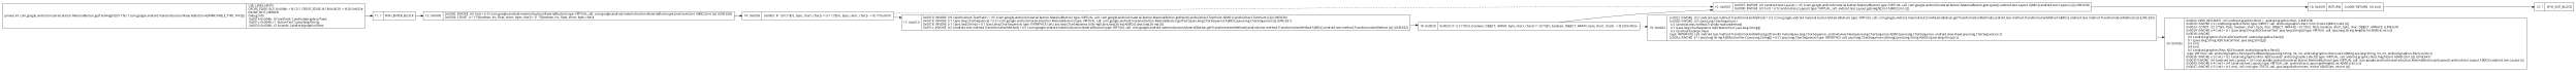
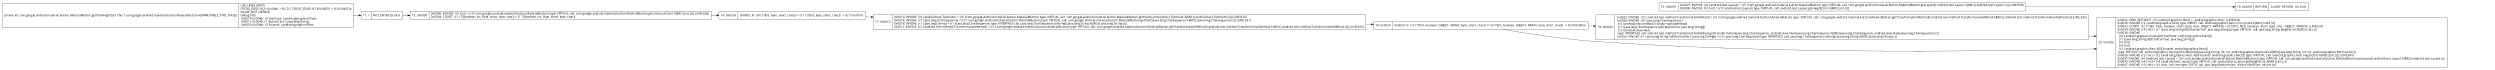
  digraph {
    fontname="Open Sans"
    rankdir=LR
    node [fontname="Open Sans" shape=record]
    edge [fontname="Open Sans"]
-   n1 [label="{11\:\ ?|MTH_ENTER_BLOCK\l}"]
+   n1 [label="{11\:\ ?|NOT_ENTER_BLOCK\l}"]
    n2 [label="{13\:\ 0x0000|0x0000: INVOKE  (r0 I:int) = (r5 I:com.google.android.material.button.MaterialButton) type: VIRTUAL call: com.google.android.material.button.MaterialButton.getLineCount():int A[MD:():int (s)] (LINE:626)\l0x0004: CONST  (r1 I:??[boolean, int, float, short, byte, char]) = (1 ??[boolean, int, float, short, byte, char]) \l}"]
    n3 [label="{14\:\ 0x0005|0x0005: IF  (r0 I:??[int, byte, short, char]) \<= (r1 I:??[int, byte, short, char])  \-\> B:17:0x0010 \l}"]
    n4 [label="{15\:\ 0x0007|0x0007: INVOKE  (r0 I:android.text.Layout) = (r5 I:com.google.android.material.button.MaterialButton) type: VIRTUAL call: com.google.android.material.button.MaterialButton.getLayout():android.text.Layout A[MD:():android.text.Layout (s)] (LINE:628)\l0x000b: INVOKE  (r0 I:int) = (r0 I:android.text.Layout) type: VIRTUAL call: android.text.Layout.getHeight():int A[MD:():int (c)]\l}"]
    n5 [label="{17\:\ 0x0010|0x0010: INVOKE  (r0 I:android.text.TextPaint) = (r5 I:com.google.android.material.button.MaterialButton) type: VIRTUAL call: com.google.android.material.button.MaterialButton.getPaint():android.text.TextPaint A[MD:():android.text.TextPaint (s)] (LINE:630)\l0x0014: INVOKE  (r1 I:java.lang.CharSequence) = (r5 I:com.google.android.material.button.MaterialButton) type: VIRTUAL call: com.google.android.material.button.MaterialButton.getText():java.lang.CharSequence A[MD:():java.lang.CharSequence (s)] (LINE:631)\l0x0018: INVOKE  (r1 I:java.lang.String) = (r1 I:java.lang.CharSequence) type: INTERFACE call: java.lang.CharSequence.toString():java.lang.String A[MD:():java.lang.String (c)]\l0x001c: INVOKE  (r2 I:android.text.method.TransformationMethod) = (r5 I:com.google.android.material.button.MaterialButton) type: VIRTUAL call: com.google.android.material.button.MaterialButton.getTransformationMethod():android.text.method.TransformationMethod A[MD:():android.text.method.TransformationMethod (s)] (LINE:632)\l}"]
    n6 [label="{16\:\ 0x000f|RETURN\l|0x000f: RETURN  (r0 I:int) \l}"]
    n7 [label="{18\:\ 0x0020|0x0020: IF  (r2 I:??[int, boolean, OBJECT, ARRAY, byte, short, char]) == (0 ??[int, boolean, OBJECT, ARRAY, byte, short, char])  \-\> B:20:0x002e \l}"]
-   n8 [label="{12\:\ ?|MTH_EXIT_BLOCK\l}"]
-   n9 [label="{19\:\ 0x0022|0x0022: INVOKE  (r2 I:android.text.method.TransformationMethod) = (r5 I:com.google.android.material.button.MaterialButton) type: VIRTUAL call: com.google.android.material.button.MaterialButton.getTransformationMethod():android.text.method.TransformationMethod A[MD:():android.text.method.TransformationMethod (s)] (LINE:635)\l0x0026: INVOKE  (r2 I:java.lang.CharSequence) = \l  (r2 I:android.text.method.TransformationMethod)\l  (r1 I:java.lang.CharSequence A[D('buttonText' java.lang.String)])\l  (r5 I:android.boolean.View)\l type: INTERFACE call: android.text.method.TransformationMethod.getTransformation(java.lang.CharSequence, android.view.View):java.lang.CharSequence A[MD:(java.lang.CharSequence, android.view.View):java.lang.CharSequence (c)]\l0x002a: INVOKE  (r1 I:java.lang.String A[D('buttonText' java.lang.String)]) = (r2 I:java.lang.CharSequence) type: INTERFACE call: java.lang.CharSequence.toString():java.lang.String A[MD:():java.lang.String (c)]\l}"]
+   n9 [label="{19\:\ 0x0022|0x0022: INVOKE  (r2 I:android.text.method.TransformationMethod) = (r5 I:com.google.android.material.button.MaterialButton) type: VIRTUAL call: com.google.android.material.button.MaterialButton.getTransformationMethod():android.text.method.TransformationMethod A[MD:():android.text.method.TransformationMethod (s)] (LINE:635)\l0x0026: INVOKE  (r2 I:java.lang.CharSequence) = \l  (r2 I:android.text.method.TransformationMethod)\l  (r1 I:java.lang.CharSequence A[D('buttonText' java.lang.String)])\l  (r5 I:android.view.View)\l type: INTERFACE call: android.text.method.TransformationMethod.getTransformation(java.lang.CharSequence, android.view.View):java.lang.CharSequence A[MD:(java.lang.CharSequence, android.view.View):java.lang.CharSequence (c)]\l0x002a: INVOKE  (r1 I:java.lang.String A[D('buttonText' java.lang.String)]) = (r2 I:java.lang.CharSequence) type: INTERFACE call: java.lang.CharSequence.toString():java.lang.String A[MD:():java.lang.String (c)]\l}"]
    n10 [label="{20\:\ 0x002e|0x002e: NEW_INSTANCE  (r2 I:android.graphics.Rect) =  android.graphics.Rect  (LINE:638)\l0x0030: INVOKE  (r2 I:android.graphics.Rect) type: DIRECT call: android.graphics.Rect.\<init\>():void A[MD:():void (c)]\l0x0033: CONST  (r3 I:??[int, float, boolean, short, byte, char, OBJECT, ARRAY]) = (0 ??[int, float, boolean, short, byte, char, OBJECT, ARRAY])  (LINE:639)\l0x0034: INVOKE  (r4 I:int) = (r1 I:java.lang.String A[D('buttonText' java.lang.String)]) type: VIRTUAL call: java.lang.String.length():int A[MD:():int (c)]\l0x0038: INVOKE  \l  (r0 I:android.graphics.Paint A[D('textPaint' android.graphics.Paint)])\l  (r1 I:java.lang.String A[D('buttonText' java.lang.String)])\l  (r3 I:int)\l  (r4 I:int)\l  (r2 I:android.graphics.Rect A[D('bounds' android.graphics.Rect)])\l type: VIRTUAL call: android.graphics.Paint.getTextBounds(java.lang.String, int, int, android.graphics.Rect):void A[MD:(java.lang.String, int, int, android.graphics.Rect):void (c)]\l0x003b: INVOKE  (r3 I:int) = (r2 I:android.graphics.Rect A[D('bounds' android.graphics.Rect)]) type: VIRTUAL call: android.graphics.Rect.height():int A[MD:():int (c)] (LINE:641)\l0x003f: INVOKE  (r4 I:android.text.Layout) = (r5 I:com.google.android.material.button.MaterialButton) type: VIRTUAL call: com.google.android.material.button.MaterialButton.getLayout():android.text.Layout A[MD:():android.text.Layout (s)]\l0x0043: INVOKE  (r4 I:int) = (r4 I:android.text.Layout) type: VIRTUAL call: android.text.Layout.getHeight():int A[MD:():int (c)]\l0x0047: INVOKE  (r3 I:int) = (r3 I:int), (r4 I:int) type: STATIC call: java.lang.Math.min(int, int):int A[MD:(int, int):int (c)]\l}"]
    n11 [label="{private int com.google.android.material.button.MaterialButton.getTextHeight((r5 'this' I:com.google.android.material.button.MaterialButton A[IMMUTABLE_TYPE, THIS]))  | USE_LINES_HINTS\lCROSS_EDGE: B:21:0x004b \-\> B:12:?, CROSS_EDGE: B:18:0x0020 \-\> B:20:0x002e\lINLINE_NOT_NEEDED\lDebug Info:\l  0x0014\-0x004b: r0 'textPaint' Landroid\/graphics\/Paint;\l  0x001c\-0x004b: r1 'buttonText' Ljava\/lang\/String;\l  0x0033\-0x004b: r2 'bounds' Landroid\/graphics\/Rect;\l}"]
    n1 -> n2
    n2 -> n3
-   n3 -> n4 [style=dashed]
    n3 -> n5
    n4 -> n6
    n5 -> n7
-   n6 -> n8
    n7 -> n9 [style=dashed]
-   n7 -> n4
+   n7 -> n10
    n9 -> n10
    n11 -> n1
  }
